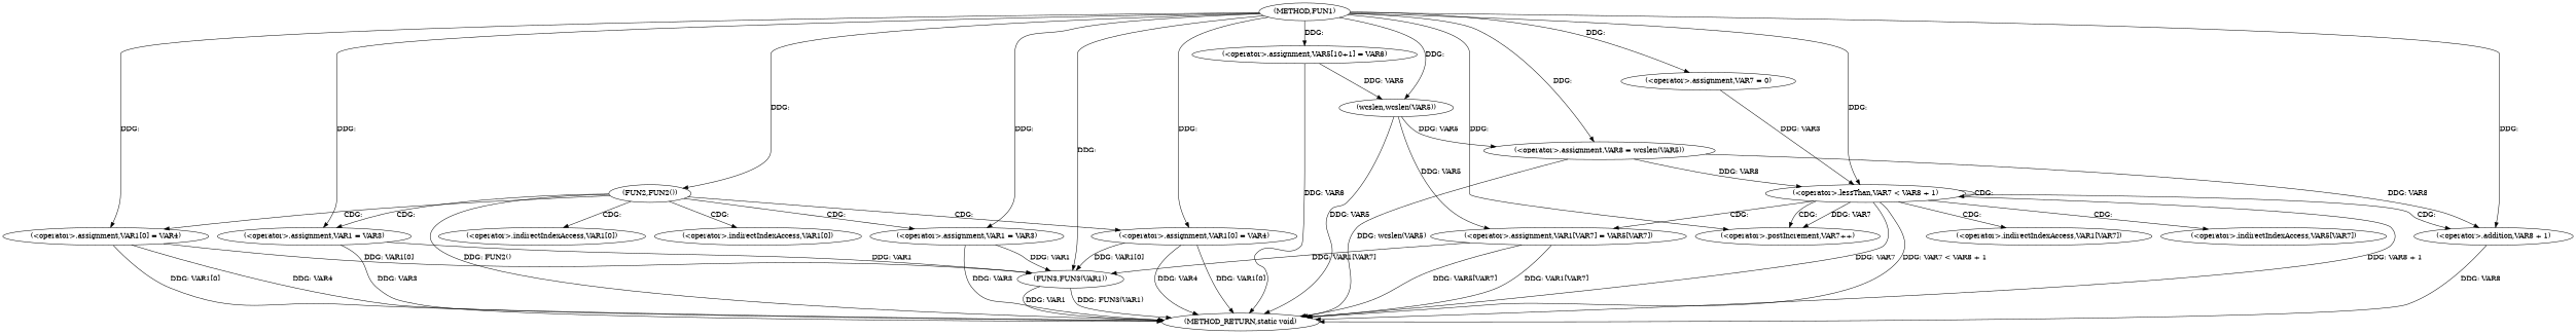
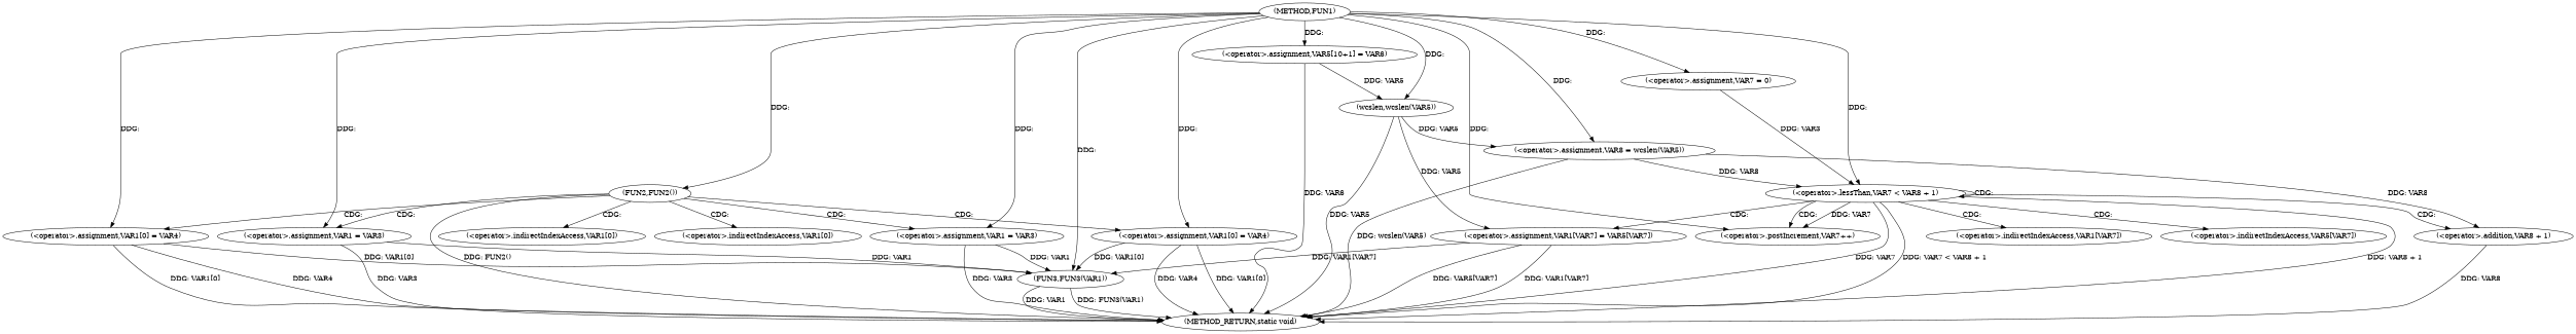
  digraph {
    n1 [label="(METHOD,FUN1)"]
    n2 [label="(FUN2,FUN2())"]
    n3 [label="(<operator>.assignment,VAR1 = VAR3)"]
    n4 [label="(<operator>.assignment,VAR1[0] = VAR4)"]
    n5 [label="(<operator>.assignment,VAR1 = VAR3)"]
    n6 [label="(<operator>.assignment,VAR1[0] = VAR4)"]
    n7 [label="(<operator>.assignment,VAR5[10+1] = VAR6)"]
    n8 [label="(<operator>.assignment,VAR8 = wcslen(VAR5))"]
    n9 [label="(wcslen,wcslen(VAR5))"]
    n10 [label="(<operator>.assignment,VAR7 = 0)"]
    n11 [label="(<operator>.lessThan,VAR7 < VAR8 + 1)"]
    n12 [label="(<operator>.addition,VAR8 + 1)"]
    n13 [label="(<operator>.postIncrement,VAR7++)"]
    n14 [label="(FUN3,FUN3(VAR1))"]
    n15 [label="(METHOD_RETURN,static void)"]
    n16 [label="(<operator>.indirectIndexAccess,VAR1[0])"]
    n17 [label="(<operator>.indirectIndexAccess,VAR1[0])"]
    n18 [label="(<operator>.assignment,VAR1[VAR7] = VAR5[VAR7])"]
    n19 [label="(<operator>.indirectIndexAccess,VAR1[VAR7])"]
    n20 [label="(<operator>.indirectIndexAccess,VAR5[VAR7])"]
    n1 -> n2 [label="DDG: "]
    n1 -> n3 [label="DDG: "]
    n1 -> n4 [label="DDG: "]
    n1 -> n5 [label="DDG: "]
    n1 -> n6 [label="DDG: "]
    n1 -> n7 [label="DDG: "]
    n1 -> n8 [label="DDG: "]
    n1 -> n9 [label="DDG: "]
    n1 -> n10 [label="DDG: "]
    n1 -> n11 [label="DDG: "]
-   n1 -> n12 [label="DDG: "]
    n1 -> n13 [label="DDG: "]
    n1 -> n14 [label="DDG: "]
    n2 -> n3 [label="CDG: "]
    n2 -> n4 [label="CDG: "]
    n2 -> n5 [label="CDG: "]
    n2 -> n6 [label="CDG: "]
    n2 -> n15 [label="DDG: FUN2()"]
    n2 -> n16 [label="CDG: "]
    n2 -> n17 [label="CDG: "]
    n3 -> n14 [label="DDG: VAR1"]
    n3 -> n15 [label="DDG: VAR3"]
    n4 -> n14 [label="DDG: VAR1[0]"]
    n4 -> n15 [label="DDG: VAR4"]
    n4 -> n15 [label="DDG: VAR1[0]"]
    n5 -> n14 [label="DDG: VAR1"]
    n5 -> n15 [label="DDG: VAR3"]
    n6 -> n14 [label="DDG: VAR1[0]"]
    n6 -> n15 [label="DDG: VAR4"]
    n6 -> n15 [label="DDG: VAR1[0]"]
    n7 -> n9 [label="DDG: VAR5"]
    n7 -> n15 [label="DDG: VAR6"]
    n8 -> n11 [label="DDG: VAR8"]
    n8 -> n12 [label="DDG: VAR8"]
    n8 -> n15 [label="DDG: wcslen(VAR5)"]
    n9 -> n8 [label="DDG: VAR5"]
    n9 -> n15 [label="DDG: VAR5"]
    n9 -> n18 [label="DDG: VAR5"]
    n10 -> n11 [label="DDG: VAR3"]
    n11 -> n11 [label="CDG: "]
    n11 -> n12 [label="CDG: "]
    n11 -> n13 [label="DDG: VAR7"]
    n11 -> n13 [label="CDG: "]
    n11 -> n15 [label="DDG: VAR7"]
    n11 -> n15 [label="DDG: VAR7 < VAR8 + 1"]
    n11 -> n15 [label="DDG: VAR8 + 1"]
    n11 -> n18 [label="CDG: "]
    n11 -> n19 [label="CDG: "]
    n11 -> n20 [label="CDG: "]
    n12 -> n15 [label="DDG: VAR8"]
    n14 -> n15 [label="DDG: VAR1"]
    n14 -> n15 [label="DDG: FUN3(VAR1)"]
    n18 -> n14 [label="DDG: VAR1[VAR7]"]
    n18 -> n15 [label="DDG: VAR5[VAR7]"]
    n18 -> n15 [label="DDG: VAR1[VAR7]"]
  }
